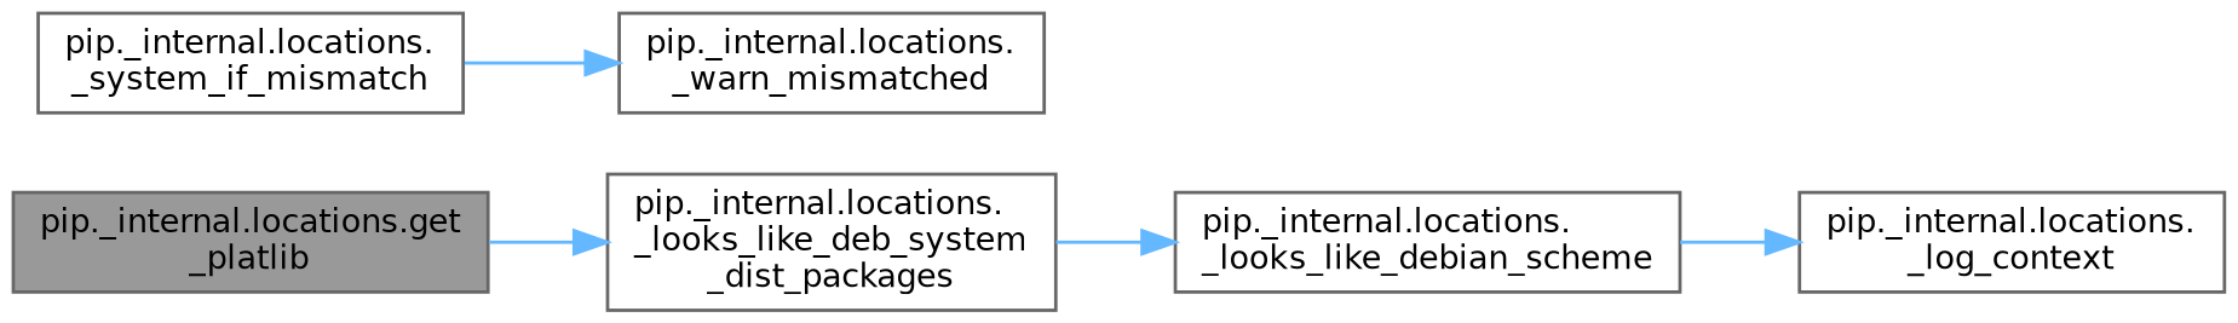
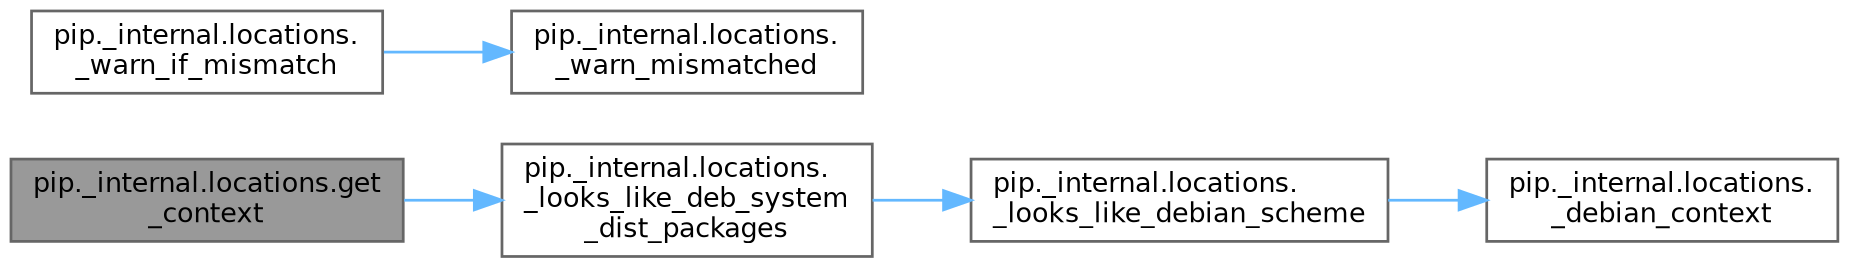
  digraph {
    rankdir=LR
    node [color=grey40 fillcolor=white fontname=Helvetica fontsize=10 shape=box style=filled]
    edge [color=steelblue1 fontname=Helvetica fontsize=10 labelfontname=Helvetica labelfontsize=10 style=solid]
-   n1 [color=gray40 fillcolor=grey60 fontcolor=black height=0.2 label="pip._internal.locations.get\l_platlib" width=0.4]
+   n1 [color=gray40 fillcolor=grey60 fontcolor=black height=0.2 label="pip._internal.locations.get\l_context" width=0.4]
    n2 [height=0.2 label="pip._internal.locations.\l_looks_like_deb_system\l_dist_packages" width=0.4]
-   n3 [height=0.2 label="pip._internal.locations.\l_log_context" width=0.4]
+   n3 [height=0.2 label="pip._internal.locations.\l_debian_context" width=0.4]
    n4 [height=0.2 label="pip._internal.locations.\l_looks_like_debian_scheme" width=0.4]
-   n5 [height=0.2 label="pip._internal.locations.\l_system_if_mismatch" width=0.4]
+   n5 [height=0.2 label="pip._internal.locations.\l_warn_if_mismatch" width=0.4]
    n6 [height=0.2 label="pip._internal.locations.\l_warn_mismatched" width=0.4]
    n1 -> n2
    n2 -> n4
    n4 -> n3
    n5 -> n6
  }
